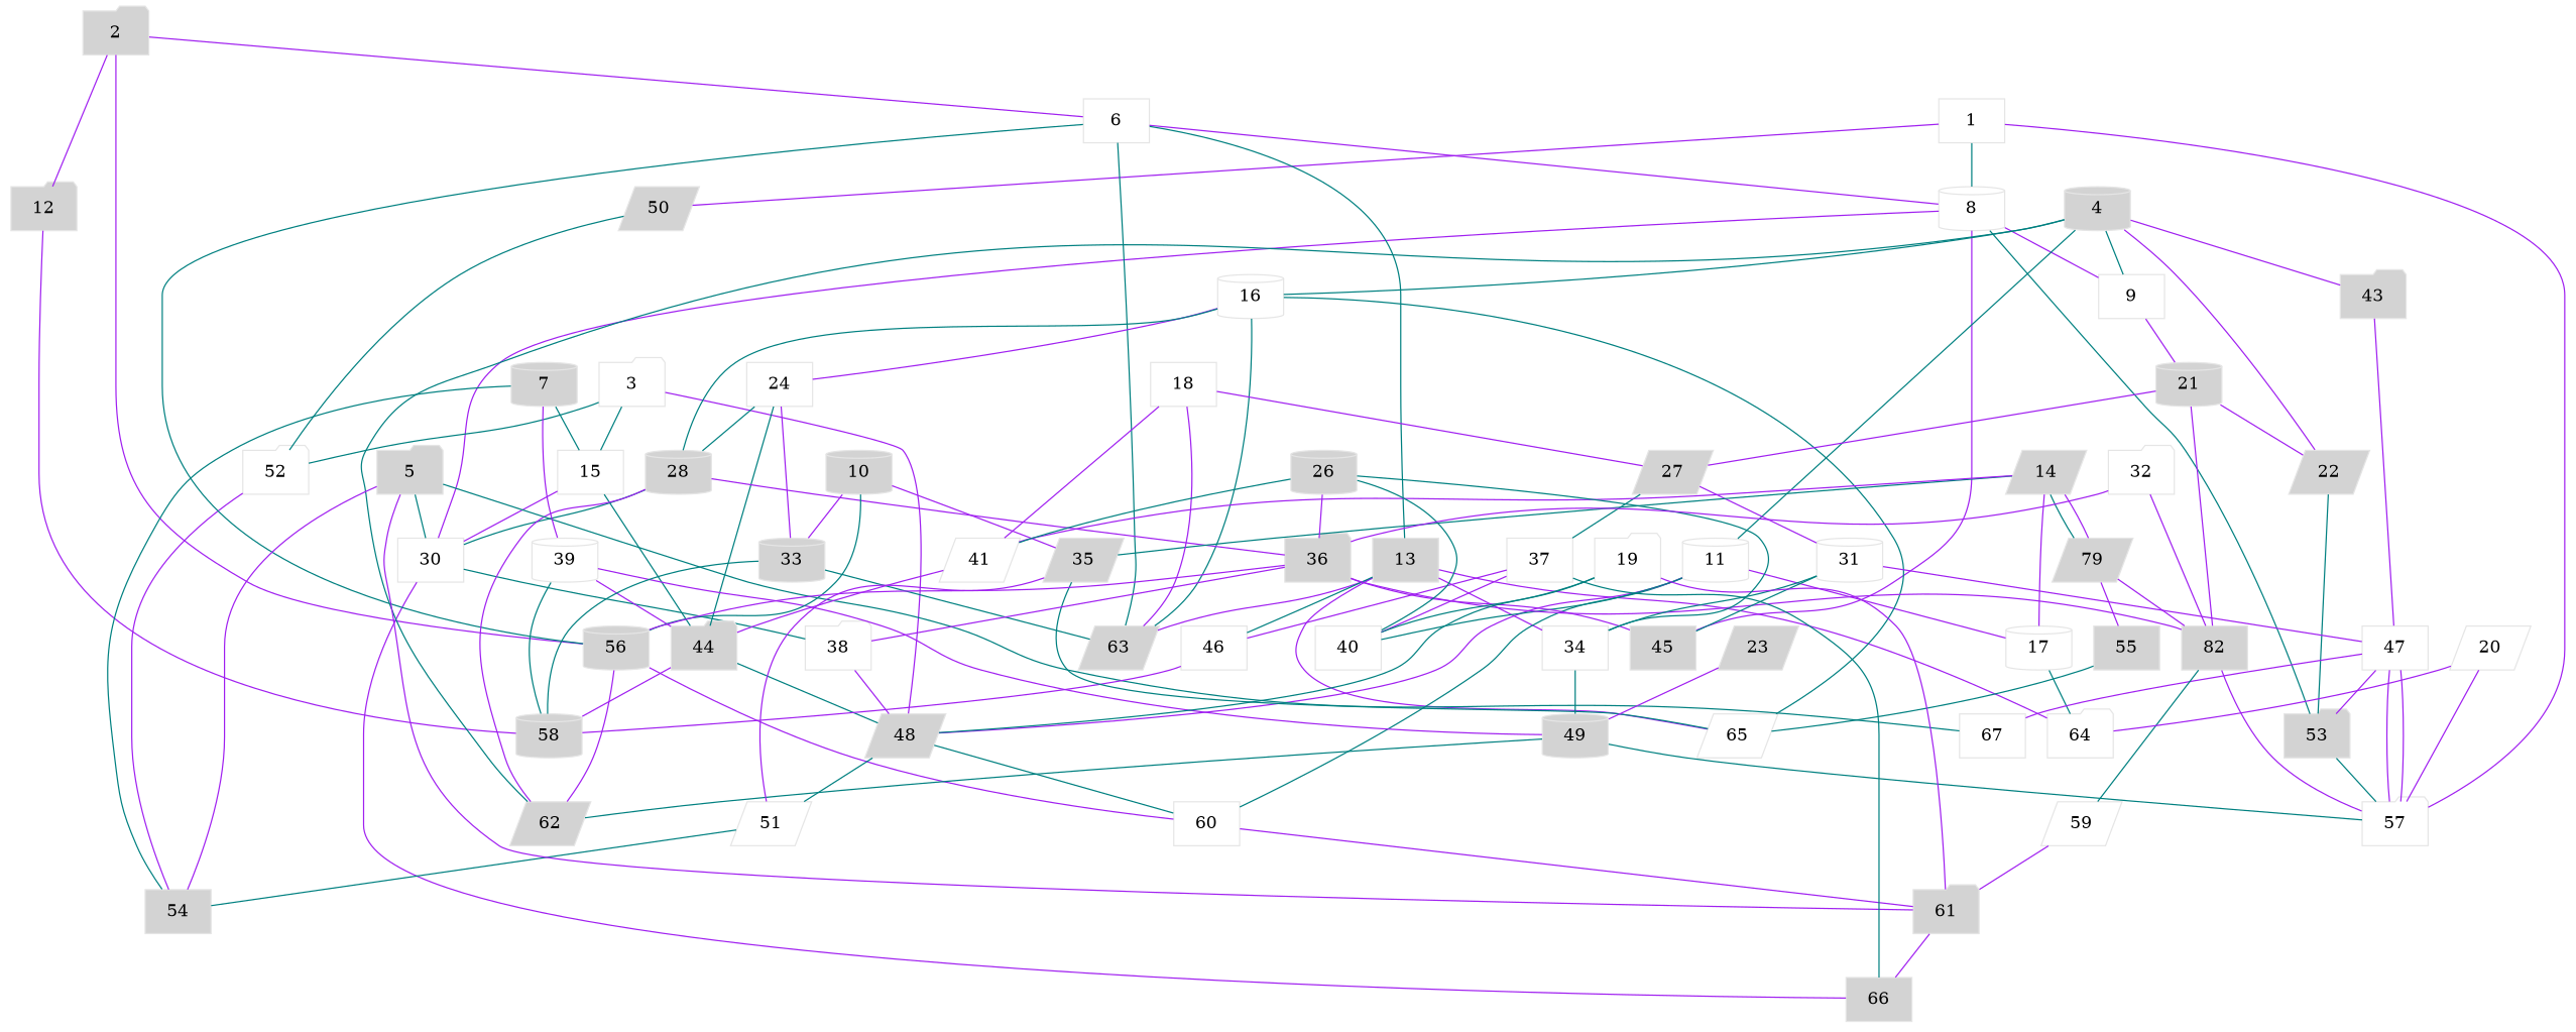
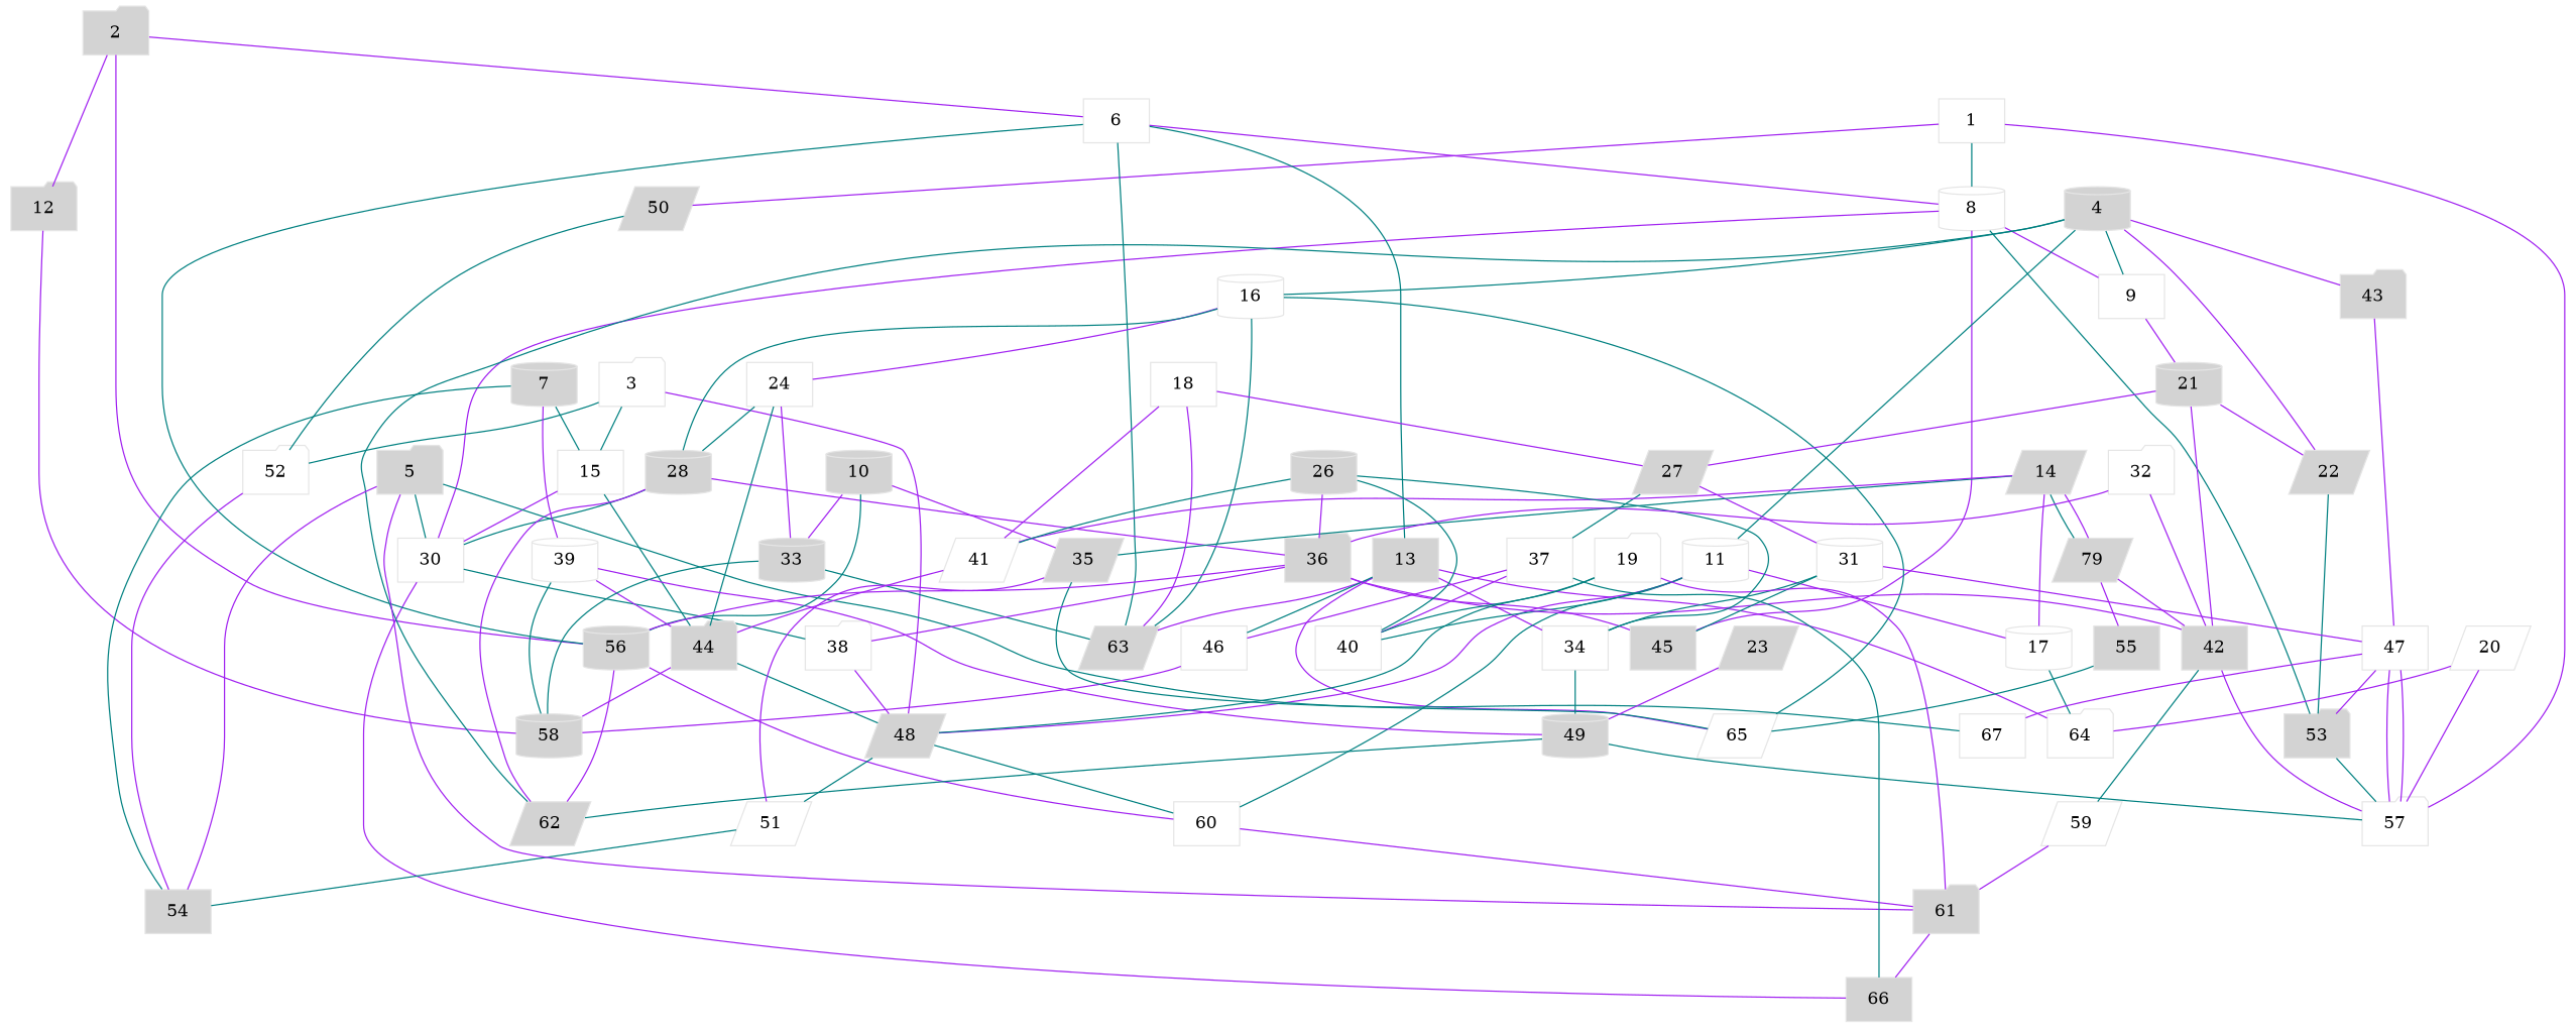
  graph {
    node [color=gray90 fillcolor=lightgrey shape=box style=filled]
    edge [color=purple]
    1 [fillcolor=white]
    8 [fillcolor=white shape=cylinder]
    50 [shape=parallelogram]
    57 [fillcolor=white shape=folder]
    9 [fillcolor=white]
    30 [fillcolor=white]
    45
    53 [shape=folder]
    52 [fillcolor=white shape=folder]
    2 [shape=folder]
    6 [fillcolor=white]
    12 [shape=folder]
    56 [shape=cylinder]
    13
    63 [shape=parallelogram]
    58 [shape=cylinder]
    62 [shape=parallelogram]
    60 [fillcolor=white]
    3 [fillcolor=white shape=folder]
    15 [fillcolor=white]
    48 [shape=parallelogram]
    44 [shape=folder]
    51 [fillcolor=white shape=parallelogram]
    54
    4 [shape=cylinder]
    11 [fillcolor=white shape=cylinder]
    16 [fillcolor=white shape=cylinder]
    22 [shape=parallelogram]
    43 [shape=folder]
    21 [shape=cylinder]
    17 [fillcolor=white shape=cylinder]
    40 [fillcolor=white]
    65 [fillcolor=white shape=parallelogram]
    24 [fillcolor=white]
    28 [shape=cylinder]
    47 [fillcolor=white]
    5 [shape=folder]
    61 [shape=folder]
    67 [fillcolor=white]
    38 [fillcolor=white shape=folder]
    66
    34 [fillcolor=white]
    46 [fillcolor=white]
    64 [fillcolor=white shape=folder]
    7 [shape=cylinder]
    39 [fillcolor=white shape=cylinder]
    49 [shape=cylinder]
    27 [shape=parallelogram]
-   42 [label=82]
+   42
    10 [shape=cylinder]
    33 [shape=cylinder]
    35 [shape=parallelogram]
    14 [shape=parallelogram]
    n54 [label=79 shape=parallelogram]
    41 [fillcolor=white shape=parallelogram]
    55
    36 [shape=folder]
    18 [fillcolor=white]
    31 [fillcolor=white shape=cylinder]
    37 [fillcolor=white]
    19 [fillcolor=white shape=folder]
    20 [fillcolor=white shape=parallelogram]
    59 [fillcolor=white shape=parallelogram]
    23 [shape=parallelogram]
    26 [shape=cylinder]
    32 [fillcolor=white shape=folder]
    1 -- 8 [color=teal]
    1 -- 50
    1 -- 57
    8 -- 9
    8 -- 30
    8 -- 45
    8 -- 53 [color=teal]
    50 -- 52 [color=teal]
    9 -- 21
    30 -- 38 [color=teal]
    30 -- 66
    53 -- 57 [color=teal]
    52 -- 54
    2 -- 6
    2 -- 12
    2 -- 56
    6 -- 8
    6 -- 56 [color=teal]
    6 -- 13 [color=teal]
    6 -- 63 [color=teal]
    12 -- 58
    56 -- 62
    56 -- 60
    13 -- 63
    13 -- 65
    13 -- 34
    13 -- 46 [color=teal]
    13 -- 64
    60 -- 61
    3 -- 52 [color=teal]
    3 -- 15 [color=teal]
    3 -- 48
    15 -- 30
    15 -- 44 [color=teal]
    48 -- 60 [color=teal]
    48 -- 51 [color=teal]
    44 -- 58
    44 -- 48 [color=teal]
    51 -- 54 [color=teal]
    4 -- 9 [color=teal]
    4 -- 62 [color=teal]
    4 -- 11 [color=teal]
    4 -- 16 [color=teal]
    4 -- 22
    4 -- 43
    11 -- 60 [color=teal]
    11 -- 48
    11 -- 17
    11 -- 40 [color=teal]
    16 -- 63 [color=teal]
    16 -- 65 [color=teal]
    16 -- 24
    16 -- 28 [color=teal]
    22 -- 53 [color=teal]
    43 -- 47
    21 -- 22
    21 -- 27
    21 -- 42
    17 -- 64 [color=teal]
    24 -- 44 [color=teal]
    24 -- 28 [color=teal]
    24 -- 33
    28 -- 30 [color=teal]
    28 -- 62
    28 -- 36
    47 -- 57
    47 -- 57
    47 -- 53
    47 -- 67
    5 -- 30 [color=teal]
    5 -- 54
    5 -- 61
    5 -- 67 [color=teal]
    61 -- 66
    38 -- 48
    34 -- 49 [color=teal]
    46 -- 58
    7 -- 15 [color=teal]
    7 -- 54 [color=teal]
    7 -- 39
    39 -- 58 [color=teal]
    39 -- 44
    39 -- 49
    49 -- 57 [color=teal]
    49 -- 62 [color=teal]
    27 -- 31
    27 -- 37 [color=teal]
    42 -- 57
    42 -- 59 [color=teal]
    10 -- 56 [color=teal]
    10 -- 33
    10 -- 35
    33 -- 63 [color=teal]
    33 -- 58 [color=teal]
    35 -- 51
    35 -- 65 [color=teal]
    14 -- 17
    14 -- 35 [color=teal]
    14 -- n54 [color=teal]
    14 -- n54
    14 -- 41
    n54 -- 42
    n54 -- 55
    41 -- 44
    55 -- 65 [color=teal]
    36 -- 45
    36 -- 56
    36 -- 38
    36 -- 42
    18 -- 63
    18 -- 27
    18 -- 41
    31 -- 45 [color=teal]
    31 -- 47
    31 -- 34 [color=teal]
    37 -- 40
    37 -- 66 [color=teal]
    37 -- 46
    19 -- 48 [color=teal]
    19 -- 40 [color=teal]
    19 -- 61
    20 -- 57
    20 -- 64
    59 -- 61
    23 -- 49
    26 -- 40 [color=teal]
    26 -- 34 [color=teal]
    26 -- 41 [color=teal]
    26 -- 36
    32 -- 42
    32 -- 36
  }
